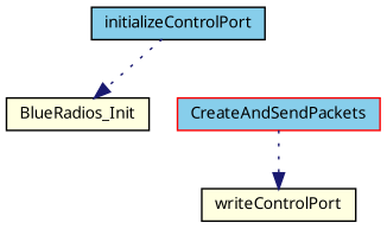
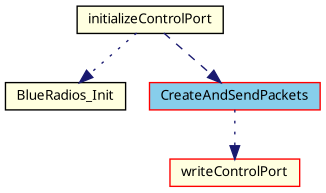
  digraph {
    fontname="Noto Sans"
    rankdir=TB
    node [color=black fillcolor=skyblue fontname="Noto Sans" fontsize=10 shape=record style=filled]
    edge [color=midnightblue fontname="Noto Sans" fontsize=10 labelfontname=Helvetica labelfontsize=10 style=dotted]
-   n1 [fontcolor=black height=0.2 label=initializeControlPort width=0.4]
+   n1 [fillcolor=lightyellow fontcolor=black height=0.2 label=initializeControlPort width=0.4]
    n2 [fillcolor=lightyellow height=0.2 label=BlueRadios_Init width=0.4]
    n3 [color=red height=0.2 label=CreateAndSendPackets width=0.4]
-   n4 [fillcolor=lightyellow height=0.2 label=writeControlPort width=0.4]
+   n4 [color=red fillcolor=lightyellow height=0.2 label=writeControlPort width=0.4]
    n1 -> n2
+   n1 -> n3 [style=dashed]
    n3 -> n4
  }
